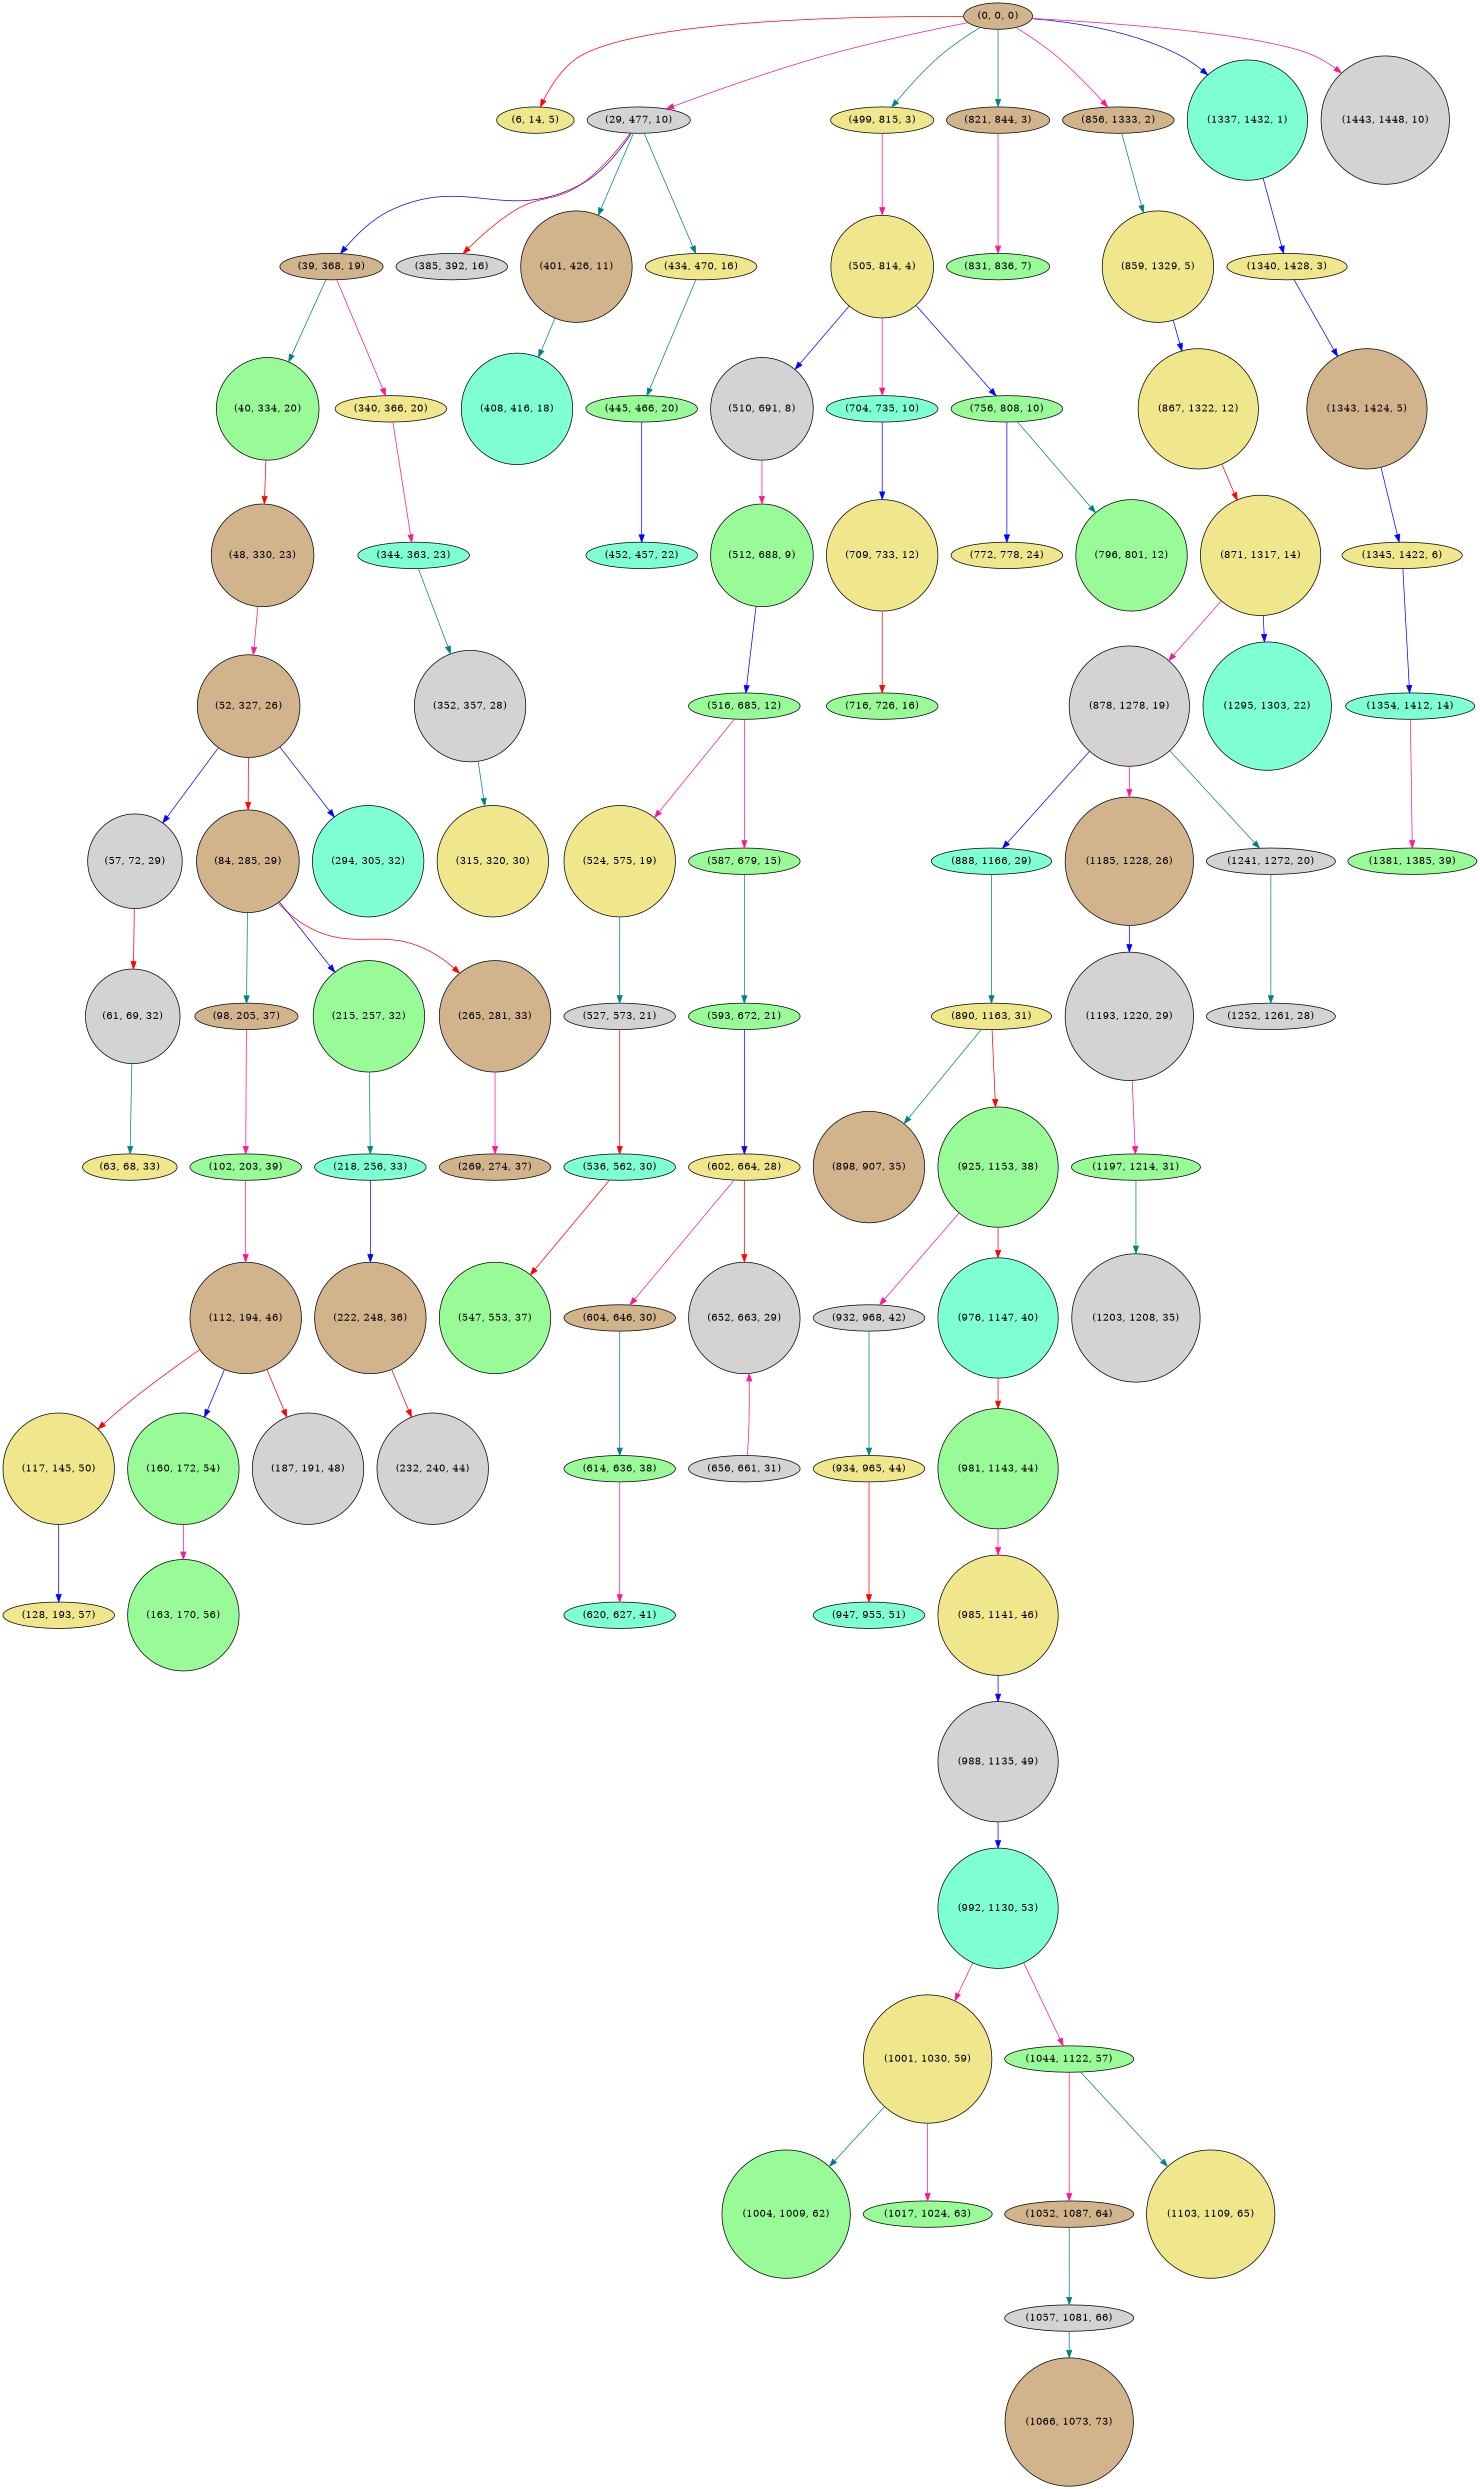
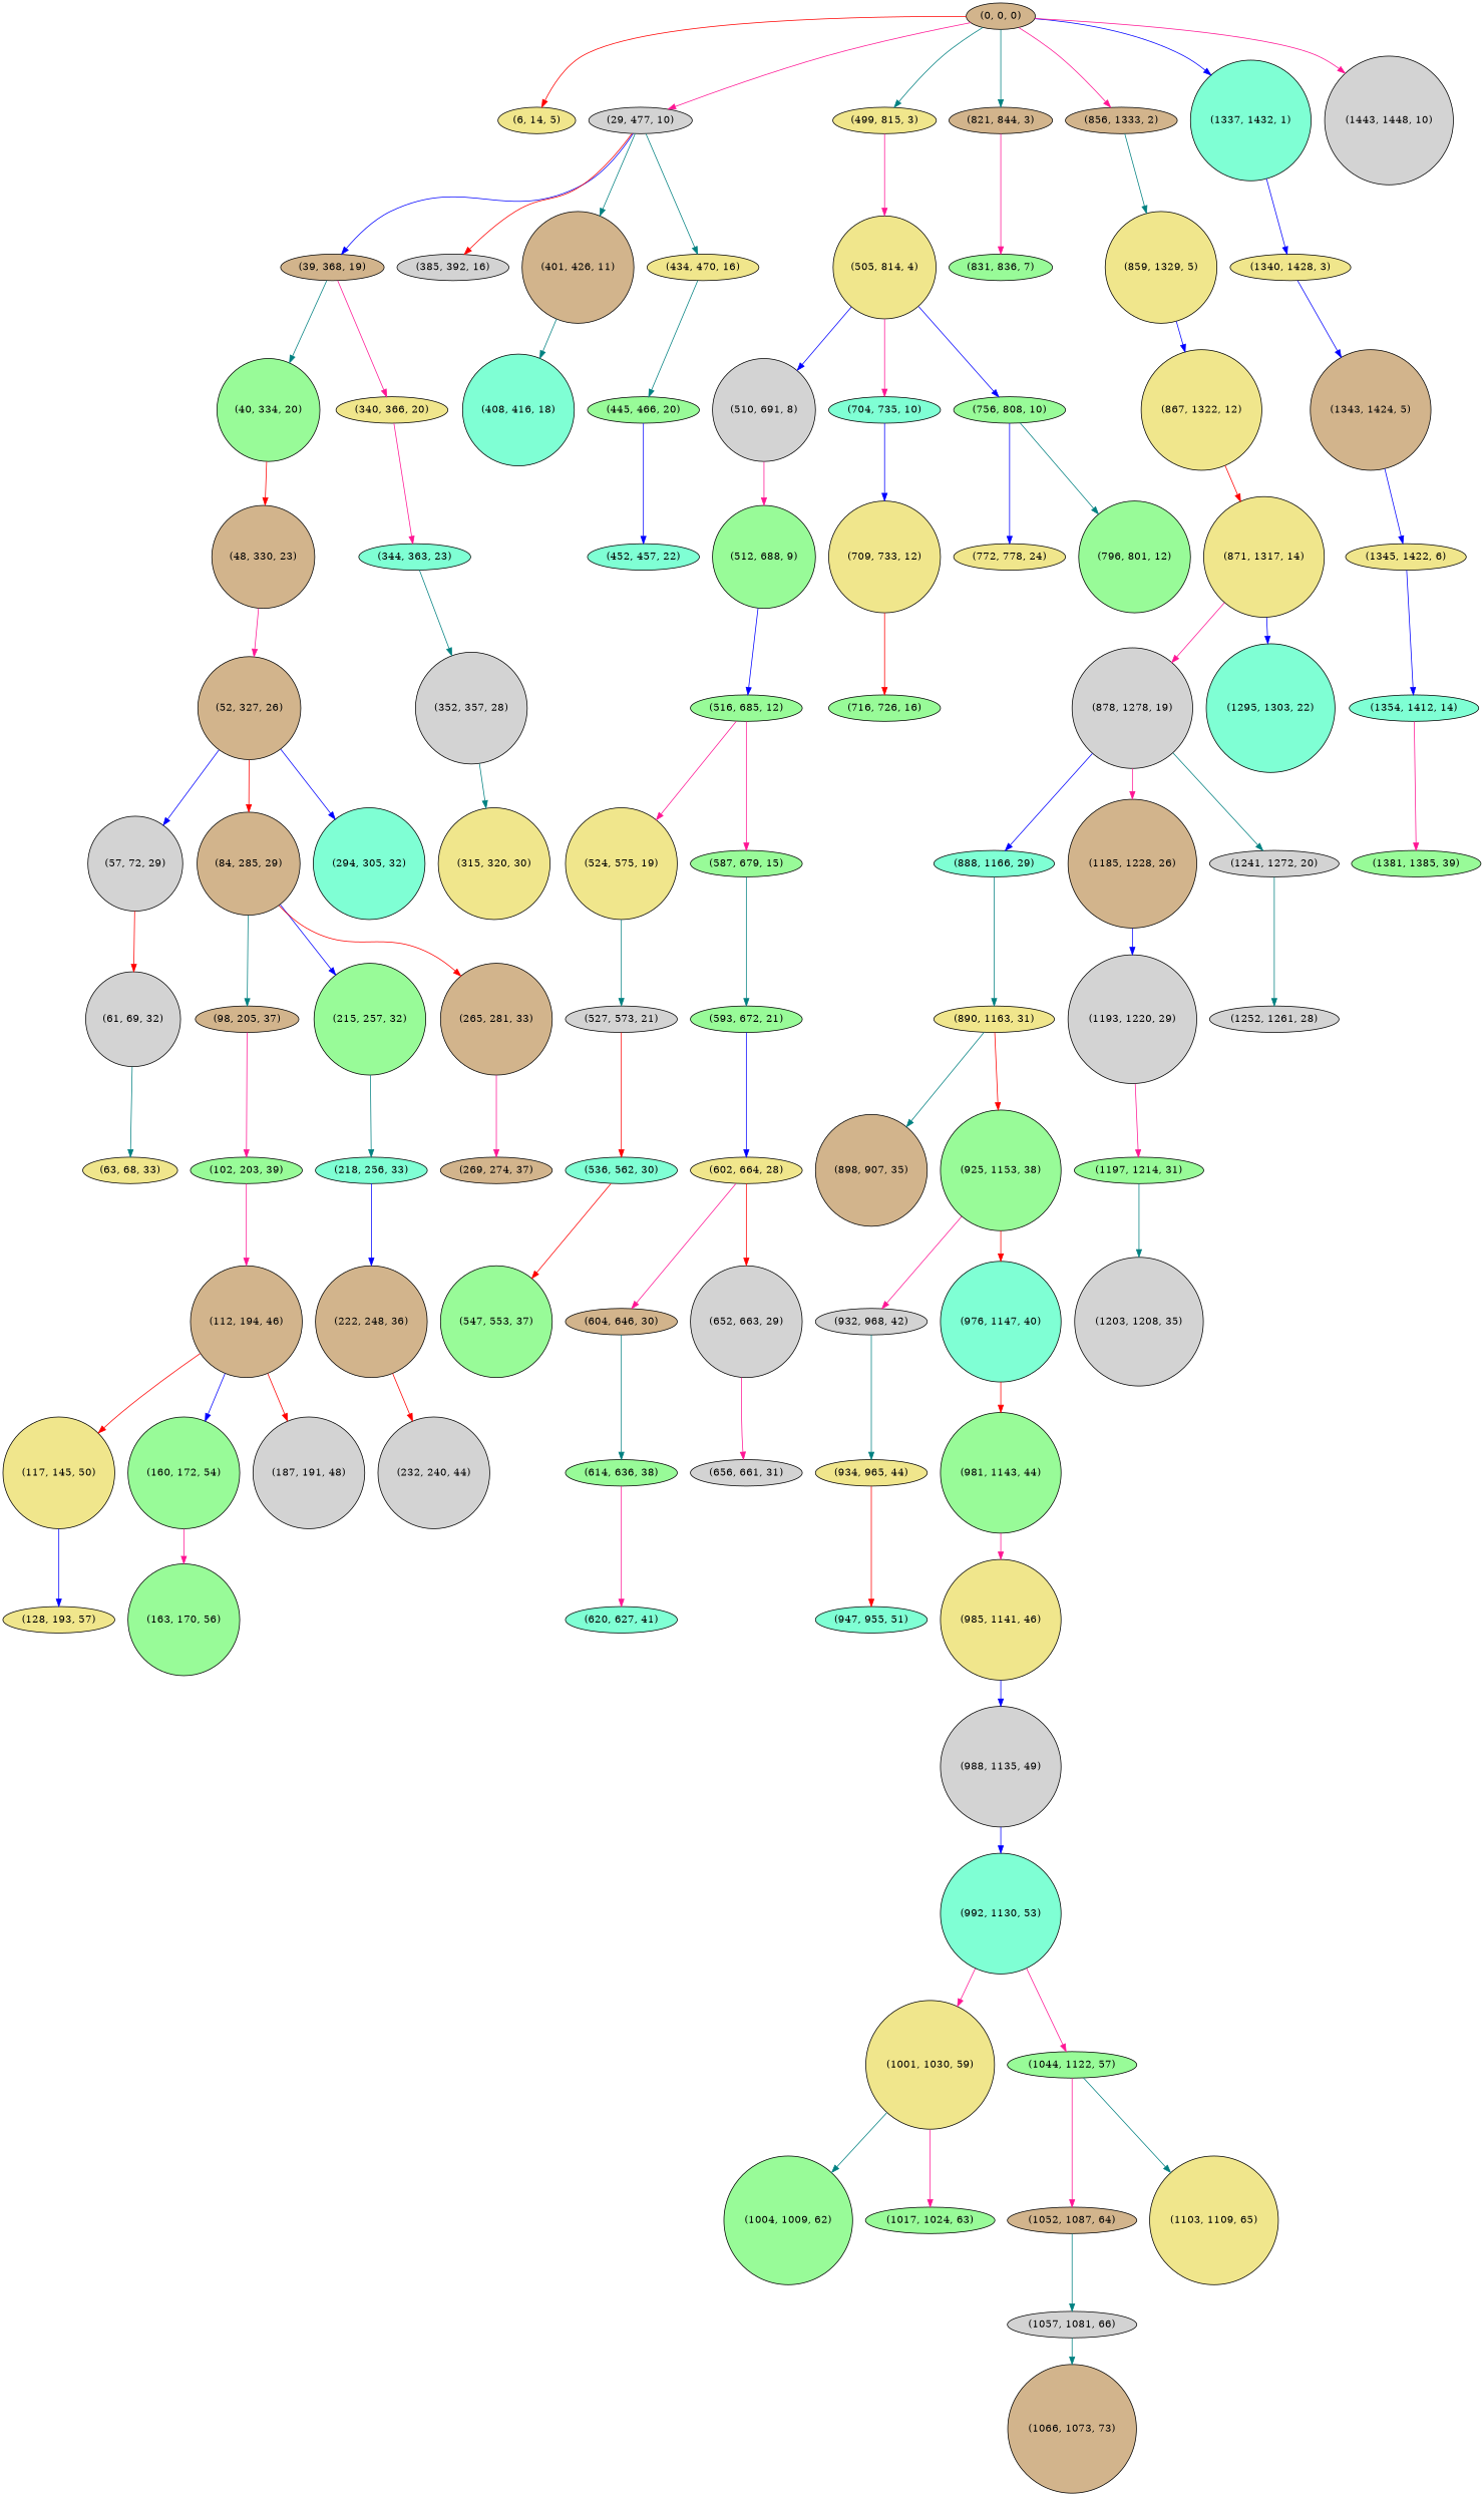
  digraph {
    node [fillcolor=khaki shape=ellipse style=filled]
    edge [color=deeppink]
    "(0, 0, 0)" [fillcolor=tan]
    "(6, 14, 5)"
    "(29, 477, 10)" [fillcolor=lightgrey]
    "(499, 815, 3)"
    "(821, 844, 3)" [fillcolor=tan]
    "(856, 1333, 2)" [fillcolor=tan]
    "(1337, 1432, 1)" [fillcolor=aquamarine shape=circle]
    "(1443, 1448, 10)" [fillcolor=lightgrey shape=circle]
    "(39, 368, 19)" [fillcolor=tan]
    "(385, 392, 16)" [fillcolor=lightgrey]
    "(401, 426, 11)" [fillcolor=tan shape=circle]
    "(434, 470, 16)"
    "(505, 814, 4)" [shape=circle]
    "(831, 836, 7)" [fillcolor=palegreen]
    "(859, 1329, 5)" [shape=circle]
    "(1340, 1428, 3)"
    "(40, 334, 20)" [fillcolor=palegreen shape=circle]
    "(340, 366, 20)"
    "(408, 416, 18)" [fillcolor=aquamarine shape=circle]
    "(445, 466, 20)" [fillcolor=palegreen]
    "(48, 330, 23)" [fillcolor=tan shape=circle]
    "(344, 363, 23)" [fillcolor=aquamarine]
    "(52, 327, 26)" [fillcolor=tan shape=circle]
    "(57, 72, 29)" [fillcolor=lightgrey shape=circle]
    "(84, 285, 29)" [fillcolor=tan shape=circle]
    "(294, 305, 32)" [fillcolor=aquamarine shape=circle]
    "(61, 69, 32)" [fillcolor=lightgrey shape=circle]
    "(98, 205, 37)" [fillcolor=tan]
    "(215, 257, 32)" [fillcolor=palegreen shape=circle]
    "(265, 281, 33)" [fillcolor=tan shape=circle]
    "(315, 320, 30)" [shape=circle]
    "(63, 68, 33)"
    "(102, 203, 39)" [fillcolor=palegreen]
    "(218, 256, 33)" [fillcolor=aquamarine]
    "(269, 274, 37)" [fillcolor=tan]
    "(112, 194, 46)" [fillcolor=tan shape=circle]
    "(117, 145, 50)" [shape=circle]
    "(160, 172, 54)" [fillcolor=palegreen shape=circle]
    "(187, 191, 48)" [fillcolor=lightgrey shape=circle]
    n40 [label="(128, 193, 57)"]
    "(163, 170, 56)" [fillcolor=palegreen shape=circle]
    "(222, 248, 36)" [fillcolor=tan shape=circle]
    "(232, 240, 44)" [fillcolor=lightgrey shape=circle]
    "(352, 357, 28)" [fillcolor=lightgrey shape=circle]
    "(452, 457, 22)" [fillcolor=aquamarine]
    "(510, 691, 8)" [fillcolor=lightgrey shape=circle]
    "(704, 735, 10)" [fillcolor=aquamarine]
    "(756, 808, 10)" [fillcolor=palegreen]
    "(512, 688, 9)" [fillcolor=palegreen shape=circle]
    "(709, 733, 12)" [shape=circle]
    "(772, 778, 24)"
    "(796, 801, 12)" [fillcolor=palegreen shape=circle]
    "(516, 685, 12)" [fillcolor=palegreen]
    "(524, 575, 19)" [shape=circle]
    "(587, 679, 15)" [fillcolor=palegreen]
    "(527, 573, 21)" [fillcolor=lightgrey]
    "(593, 672, 21)" [fillcolor=palegreen]
    "(536, 562, 30)" [fillcolor=aquamarine]
    "(547, 553, 37)" [fillcolor=palegreen shape=circle]
    "(602, 664, 28)"
    "(604, 646, 30)" [fillcolor=tan]
    "(652, 663, 29)" [fillcolor=lightgrey shape=circle]
    "(614, 636, 38)" [fillcolor=palegreen]
    "(656, 661, 31)" [fillcolor=lightgrey]
    "(620, 627, 41)" [fillcolor=aquamarine]
    "(716, 726, 16)" [fillcolor=palegreen]
    "(867, 1322, 12)" [shape=circle]
    "(871, 1317, 14)" [shape=circle]
    "(878, 1278, 19)" [fillcolor=lightgrey shape=circle]
    "(1295, 1303, 22)" [fillcolor=aquamarine shape=circle]
    "(888, 1166, 29)" [fillcolor=aquamarine]
    "(1185, 1228, 26)" [fillcolor=tan shape=circle]
    "(1241, 1272, 20)" [fillcolor=lightgrey]
    "(890, 1163, 31)"
    "(1193, 1220, 29)" [fillcolor=lightgrey shape=circle]
    "(1252, 1261, 28)" [fillcolor=lightgrey]
    "(898, 907, 35)" [fillcolor=tan shape=circle]
    "(925, 1153, 38)" [fillcolor=palegreen shape=circle]
    "(932, 968, 42)" [fillcolor=lightgrey]
    "(976, 1147, 40)" [fillcolor=aquamarine shape=circle]
    "(934, 965, 44)"
    "(981, 1143, 44)" [fillcolor=palegreen shape=circle]
    "(947, 955, 51)" [fillcolor=aquamarine]
    "(985, 1141, 46)" [shape=circle]
    "(988, 1135, 49)" [fillcolor=lightgrey shape=circle]
    "(992, 1130, 53)" [fillcolor=aquamarine shape=circle]
    "(1001, 1030, 59)" [shape=circle]
    "(1044, 1122, 57)" [fillcolor=palegreen]
    "(1004, 1009, 62)" [fillcolor=palegreen shape=circle]
    "(1017, 1024, 63)" [fillcolor=palegreen]
    "(1052, 1087, 64)" [fillcolor=tan]
    "(1103, 1109, 65)" [shape=circle]
    "(1057, 1081, 66)" [fillcolor=lightgrey]
    "(1066, 1073, 73)" [fillcolor=tan shape=circle]
    "(1197, 1214, 31)" [fillcolor=palegreen]
    "(1203, 1208, 35)" [fillcolor=lightgrey shape=circle]
    "(1343, 1424, 5)" [fillcolor=tan shape=circle]
    "(1345, 1422, 6)"
    "(1354, 1412, 14)" [fillcolor=aquamarine]
    "(1381, 1385, 39)" [fillcolor=palegreen]
    "(0, 0, 0)" -> "(6, 14, 5)" [color=red]
    "(0, 0, 0)" -> "(29, 477, 10)"
    "(0, 0, 0)" -> "(499, 815, 3)" [color=teal]
    "(0, 0, 0)" -> "(821, 844, 3)" [color=teal]
    "(0, 0, 0)" -> "(856, 1333, 2)"
    "(0, 0, 0)" -> "(1337, 1432, 1)" [color=blue]
    "(0, 0, 0)" -> "(1443, 1448, 10)"
    "(29, 477, 10)" -> "(39, 368, 19)" [color=blue]
    "(29, 477, 10)" -> "(385, 392, 16)" [color=red]
    "(29, 477, 10)" -> "(401, 426, 11)" [color=teal]
    "(29, 477, 10)" -> "(434, 470, 16)" [color=teal]
    "(499, 815, 3)" -> "(505, 814, 4)"
    "(821, 844, 3)" -> "(831, 836, 7)"
    "(856, 1333, 2)" -> "(859, 1329, 5)" [color=teal]
    "(1337, 1432, 1)" -> "(1340, 1428, 3)" [color=blue]
    "(39, 368, 19)" -> "(40, 334, 20)" [color=teal]
    "(39, 368, 19)" -> "(340, 366, 20)"
    "(401, 426, 11)" -> "(408, 416, 18)" [color=teal]
    "(434, 470, 16)" -> "(445, 466, 20)" [color=teal]
    "(505, 814, 4)" -> "(510, 691, 8)" [color=blue]
    "(505, 814, 4)" -> "(704, 735, 10)"
    "(505, 814, 4)" -> "(756, 808, 10)" [color=blue]
    "(859, 1329, 5)" -> "(867, 1322, 12)" [color=blue]
    "(1340, 1428, 3)" -> "(1343, 1424, 5)" [color=blue]
    "(40, 334, 20)" -> "(48, 330, 23)" [color=red]
    "(340, 366, 20)" -> "(344, 363, 23)"
    "(445, 466, 20)" -> "(452, 457, 22)" [color=blue]
    "(48, 330, 23)" -> "(52, 327, 26)"
    "(344, 363, 23)" -> "(352, 357, 28)" [color=teal]
    "(52, 327, 26)" -> "(57, 72, 29)" [color=blue]
    "(52, 327, 26)" -> "(84, 285, 29)" [color=red]
    "(52, 327, 26)" -> "(294, 305, 32)" [color=blue]
    "(57, 72, 29)" -> "(61, 69, 32)" [color=red]
    "(84, 285, 29)" -> "(98, 205, 37)" [color=teal]
    "(84, 285, 29)" -> "(215, 257, 32)" [color=blue]
    "(84, 285, 29)" -> "(265, 281, 33)" [color=red]
    "(61, 69, 32)" -> "(63, 68, 33)" [color=teal]
    "(98, 205, 37)" -> "(102, 203, 39)"
    "(215, 257, 32)" -> "(218, 256, 33)" [color=teal]
    "(265, 281, 33)" -> "(269, 274, 37)"
    "(102, 203, 39)" -> "(112, 194, 46)"
    "(218, 256, 33)" -> "(222, 248, 36)" [color=blue]
    "(112, 194, 46)" -> "(117, 145, 50)" [color=red]
    "(112, 194, 46)" -> "(160, 172, 54)" [color=blue]
    "(112, 194, 46)" -> "(187, 191, 48)" [color=red]
    "(117, 145, 50)" -> n40 [color=blue]
    "(160, 172, 54)" -> "(163, 170, 56)"
    "(222, 248, 36)" -> "(232, 240, 44)" [color=red]
    "(352, 357, 28)" -> "(315, 320, 30)" [color=teal]
    "(510, 691, 8)" -> "(512, 688, 9)"
    "(704, 735, 10)" -> "(709, 733, 12)" [color=blue]
    "(756, 808, 10)" -> "(772, 778, 24)" [color=blue]
    "(756, 808, 10)" -> "(796, 801, 12)" [color=teal]
    "(512, 688, 9)" -> "(516, 685, 12)" [color=blue]
    "(709, 733, 12)" -> "(716, 726, 16)" [color=red]
    "(516, 685, 12)" -> "(524, 575, 19)"
    "(516, 685, 12)" -> "(587, 679, 15)"
    "(524, 575, 19)" -> "(527, 573, 21)" [color=teal]
    "(587, 679, 15)" -> "(593, 672, 21)" [color=teal]
    "(527, 573, 21)" -> "(536, 562, 30)" [color=red]
    "(593, 672, 21)" -> "(602, 664, 28)" [color=blue]
    "(536, 562, 30)" -> "(547, 553, 37)" [color=red]
    "(602, 664, 28)" -> "(604, 646, 30)"
    "(602, 664, 28)" -> "(652, 663, 29)" [color=red]
    "(604, 646, 30)" -> "(614, 636, 38)" [color=teal]
-   "(656, 661, 31)" -> "(652, 663, 29)"
+   "(652, 663, 29)" -> "(656, 661, 31)"
    "(614, 636, 38)" -> "(620, 627, 41)"
    "(867, 1322, 12)" -> "(871, 1317, 14)" [color=red]
    "(871, 1317, 14)" -> "(878, 1278, 19)"
    "(871, 1317, 14)" -> "(1295, 1303, 22)" [color=blue]
    "(878, 1278, 19)" -> "(888, 1166, 29)" [color=blue]
    "(878, 1278, 19)" -> "(1185, 1228, 26)"
    "(878, 1278, 19)" -> "(1241, 1272, 20)" [color=teal]
    "(888, 1166, 29)" -> "(890, 1163, 31)" [color=teal]
    "(1185, 1228, 26)" -> "(1193, 1220, 29)" [color=blue]
    "(1241, 1272, 20)" -> "(1252, 1261, 28)" [color=teal]
    "(890, 1163, 31)" -> "(898, 907, 35)" [color=teal]
    "(890, 1163, 31)" -> "(925, 1153, 38)" [color=red]
    "(1193, 1220, 29)" -> "(1197, 1214, 31)"
    "(925, 1153, 38)" -> "(932, 968, 42)"
    "(925, 1153, 38)" -> "(976, 1147, 40)" [color=red]
    "(932, 968, 42)" -> "(934, 965, 44)" [color=teal]
    "(976, 1147, 40)" -> "(981, 1143, 44)" [color=red]
    "(934, 965, 44)" -> "(947, 955, 51)" [color=red]
    "(981, 1143, 44)" -> "(985, 1141, 46)"
    "(985, 1141, 46)" -> "(988, 1135, 49)" [color=blue]
    "(988, 1135, 49)" -> "(992, 1130, 53)" [color=blue]
    "(992, 1130, 53)" -> "(1001, 1030, 59)"
    "(992, 1130, 53)" -> "(1044, 1122, 57)"
    "(1001, 1030, 59)" -> "(1004, 1009, 62)" [color=teal]
    "(1001, 1030, 59)" -> "(1017, 1024, 63)"
    "(1044, 1122, 57)" -> "(1052, 1087, 64)"
    "(1044, 1122, 57)" -> "(1103, 1109, 65)" [color=teal]
    "(1052, 1087, 64)" -> "(1057, 1081, 66)" [color=teal]
    "(1057, 1081, 66)" -> "(1066, 1073, 73)" [color=teal]
    "(1197, 1214, 31)" -> "(1203, 1208, 35)" [color=teal]
    "(1343, 1424, 5)" -> "(1345, 1422, 6)" [color=blue]
    "(1345, 1422, 6)" -> "(1354, 1412, 14)" [color=blue]
    "(1354, 1412, 14)" -> "(1381, 1385, 39)"
  }
